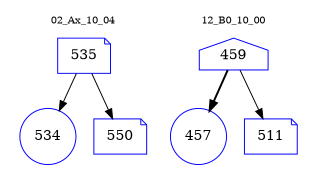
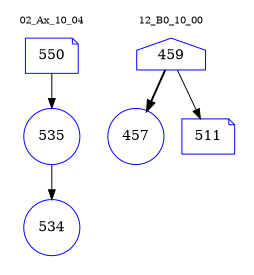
  digraph {
    node [color=blue shape=circle]
    edge [color=black style=solid]
-   n1 [label=535 shape=note]
+   n1 [label=535]
    n2 [label=534]
    n3 [label=550 shape=note]
    n4 [label=459 shape=house]
    n5 [label=457]
    n6 [label=511 shape=note]
    subgraph cluster_1 {
      color=white
      fontsize=10
      label="02_Ax_10_04"
      n1
      n2
      n3
    }
    subgraph cluster_2 {
      color=white
      fontsize=10
      label="12_B0_10_00"
      n4
      n5
      n6
    }
    n1 -> n2
-   n1 -> n3
+   n3 -> n1
    n4 -> n5 [style=bold]
    n4 -> n6
  }
